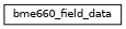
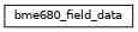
  digraph {
    rankdir=LR
-   n1 [color=black fillcolor=white fontname=Helvetica fontsize=10 height=0.2 label=bme660_field_data shape=record style=filled width=0.4]
+   n1 [color=black fillcolor=white fontname=Helvetica fontsize=10 height=0.2 label=bme680_field_data shape=record style=filled width=0.4]
  }
